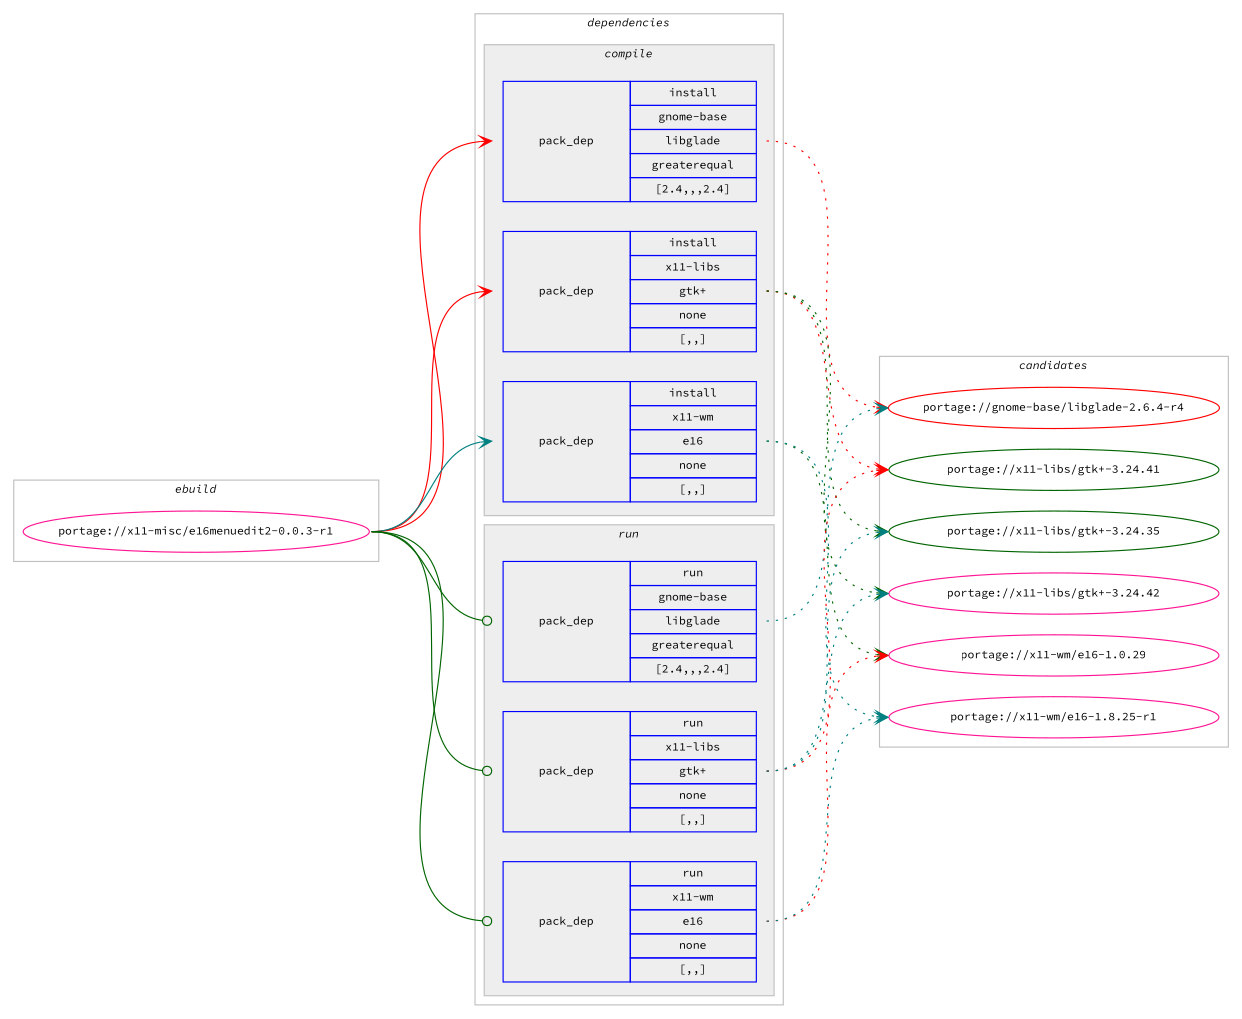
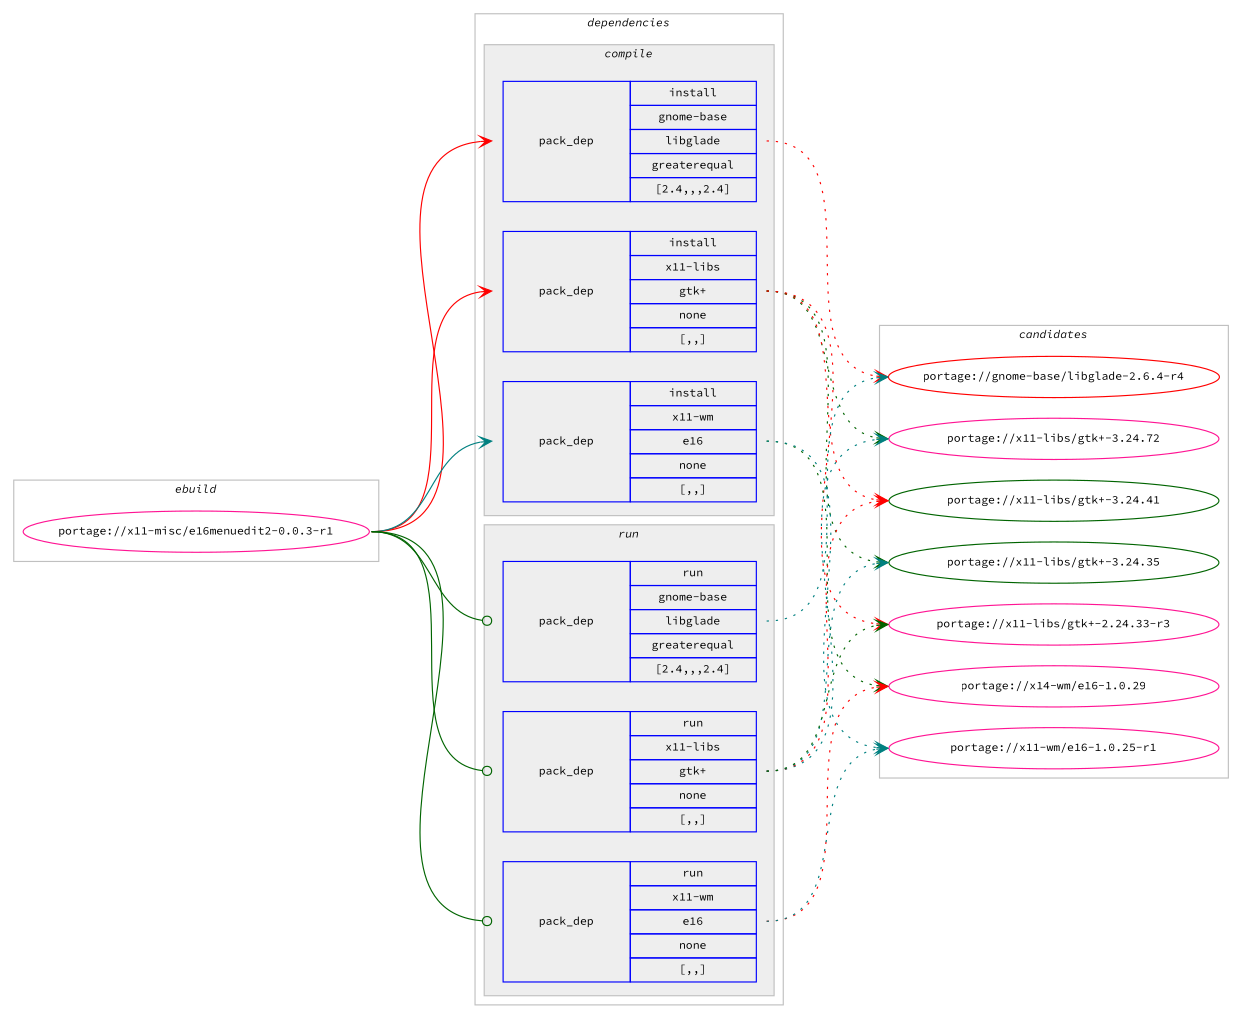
  digraph {
    compound=true
    concentrate=true
    fontname="Source Code Pro"
    fontsize=10
    newrank=true
    rankdir=LR
    ranksep=1.5
    node [color=blue fontname="Source Code Pro" fontsize=10]
    edge [arrowhead=vee color=red fontname="Source Code Pro" headport=w style=dotted tailport=e weight=100]
    n1 [color=deeppink label="portage://x11-misc/e16menuedit2-0.0.3-r1" width=4]
    n2 [label=<<TABLE BORDER="0" CELLBORDER="1" CELLSPACING="0" CELLPADDING="4" WIDTH="220"><TR><TD ROWSPAN="6" CELLPADDING="30">pack_dep</TD></TR><TR><TD WIDTH="110">install</TD></TR><TR><TD>gnome-base</TD></TR><TR><TD>libglade</TD></TR><TR><TD>greaterequal</TD></TR><TR><TD>[2.4,,,2.4]</TD></TR></TABLE>> shape=none]
    n3 [label=<<TABLE BORDER="0" CELLBORDER="1" CELLSPACING="0" CELLPADDING="4" WIDTH="220"><TR><TD ROWSPAN="6" CELLPADDING="30">pack_dep</TD></TR><TR><TD WIDTH="110">install</TD></TR><TR><TD>x11-libs</TD></TR><TR><TD>gtk+</TD></TR><TR><TD>none</TD></TR><TR><TD>[,,]</TD></TR></TABLE>> shape=none]
    n4 [label=<<TABLE BORDER="0" CELLBORDER="1" CELLSPACING="0" CELLPADDING="4" WIDTH="220"><TR><TD ROWSPAN="6" CELLPADDING="30">pack_dep</TD></TR><TR><TD WIDTH="110">install</TD></TR><TR><TD>x11-wm</TD></TR><TR><TD>e16</TD></TR><TR><TD>none</TD></TR><TR><TD>[,,]</TD></TR></TABLE>> shape=none]
    n5 [label=<<TABLE BORDER="0" CELLBORDER="1" CELLSPACING="0" CELLPADDING="4" WIDTH="220"><TR><TD ROWSPAN="6" CELLPADDING="30">pack_dep</TD></TR><TR><TD WIDTH="110">run</TD></TR><TR><TD>gnome-base</TD></TR><TR><TD>libglade</TD></TR><TR><TD>greaterequal</TD></TR><TR><TD>[2.4,,,2.4]</TD></TR></TABLE>> shape=none]
    n6 [label=<<TABLE BORDER="0" CELLBORDER="1" CELLSPACING="0" CELLPADDING="4" WIDTH="220"><TR><TD ROWSPAN="6" CELLPADDING="30">pack_dep</TD></TR><TR><TD WIDTH="110">run</TD></TR><TR><TD>x11-libs</TD></TR><TR><TD>gtk+</TD></TR><TR><TD>none</TD></TR><TR><TD>[,,]</TD></TR></TABLE>> shape=none]
    n7 [label=<<TABLE BORDER="0" CELLBORDER="1" CELLSPACING="0" CELLPADDING="4" WIDTH="220"><TR><TD ROWSPAN="6" CELLPADDING="30">pack_dep</TD></TR><TR><TD WIDTH="110">run</TD></TR><TR><TD>x11-wm</TD></TR><TR><TD>e16</TD></TR><TR><TD>none</TD></TR><TR><TD>[,,]</TD></TR></TABLE>> shape=none]
    n8 [color=red label="portage://gnome-base/libglade-2.6.4-r4" width=4]
-   n9 [color=deeppink label="portage://x11-libs/gtk+-3.24.42" width=4]
+   n9 [color=deeppink label="portage://x11-libs/gtk+-3.24.72" width=4]
    n10 [color=darkgreen label="portage://x11-libs/gtk+-3.24.41" width=4]
    n11 [color=darkgreen label="portage://x11-libs/gtk+-3.24.35" width=4]
-   n13 [color=deeppink label="portage://x11-wm/e16-1.0.29" width=4]
-   n14 [color=deeppink label="portage://x11-wm/e16-1.8.25-r1" width=4]
+   n12 [color=deeppink label="portage://x11-libs/gtk+-2.24.33-r3" width=4]
+   n13 [color=deeppink label="portage://x14-wm/e16-1.0.29" width=4]
+   n14 [color=deeppink label="portage://x11-wm/e16-1.0.25-r1" width=4]
    subgraph cluster_1 {
      color=gray
      label=<<i>ebuild</i>>
      n1
    }
    subgraph cluster_2 {
      color=gray
      label=<<i>dependencies</i>>
      subgraph cluster_3 {
        color=gray
        fillcolor="#eeeeee"
        label=<<i>compile</i>>
        style=filled
        subgraph sub_4 {
          color=gray
          fillcolor="#eeeeee"
          label=<<i>compile</i>>
          style=filled
          n2
        }
        subgraph sub_5 {
          color=gray
          fillcolor="#eeeeee"
          label=<<i>compile</i>>
          style=filled
          n3
        }
        subgraph sub_6 {
          color=gray
          fillcolor="#eeeeee"
          label=<<i>compile</i>>
          style=filled
          n4
        }
      }
      subgraph cluster_7 {
        color=gray
        fillcolor="#eeeeee"
        label=<<i>compile and run</i>>
        style=filled
      }
      subgraph cluster_8 {
        color=gray
        fillcolor="#eeeeee"
        label=<<i>run</i>>
        style=filled
        subgraph sub_9 {
          color=gray
          fillcolor="#eeeeee"
          label=<<i>run</i>>
          style=filled
          n5
        }
        subgraph sub_10 {
          color=gray
          fillcolor="#eeeeee"
          label=<<i>run</i>>
          style=filled
          n6
        }
        subgraph sub_11 {
          color=gray
          fillcolor="#eeeeee"
          label=<<i>run</i>>
          style=filled
          n7
        }
      }
    }
    subgraph cluster_12 {
      color=gray
      label=<<i>candidates</i>>
      rank=same
      subgraph sub_13 {
        color=black
        label=<<i>candidates</i>>
        nodesep=1
        rank=same
        n8
      }
      subgraph sub_14 {
        color=black
        label=<<i>candidates</i>>
        nodesep=1
        rank=same
        n9
        n10
        n11
+       n12
      }
      subgraph sub_15 {
        color=black
        label=<<i>candidates</i>>
        nodesep=1
        rank=same
        n13
        n14
      }
      subgraph sub_16 {
        color=black
        label=<<i>candidates</i>>
        nodesep=1
        rank=same
        n8
      }
      subgraph sub_17 {
        color=black
        label=<<i>candidates</i>>
        nodesep=1
        rank=same
        n9
        n10
        n11
+       n12
      }
      subgraph sub_18 {
        color=black
        label=<<i>candidates</i>>
        nodesep=1
        rank=same
        n13
        n14
      }
    }
    n1 -> n2 [style=solid weight=20]
    n1 -> n3 [style=solid weight=20]
    n1 -> n4 [color=teal style=solid weight=20]
    n1 -> n5 [arrowhead=odot color=darkgreen style=solid weight=20]
    n1 -> n6 [arrowhead=odot color=darkgreen style=solid weight=20]
    n1 -> n7 [arrowhead=odot color=darkgreen style=solid weight=20]
    n2 -> n8
    n3 -> n9 [color=darkgreen]
    n3 -> n10
    n3 -> n11 [color=darkgreen]
+   n3 -> n12
    n4 -> n13 [color=darkgreen]
    n4 -> n14 [color=teal]
    n5 -> n8 [color=teal]
    n6 -> n9 [color=teal]
    n6 -> n10
    n6 -> n11 [color=teal]
+   n6 -> n12 [color=darkgreen]
    n7 -> n13
    n7 -> n14 [color=teal]
  }
